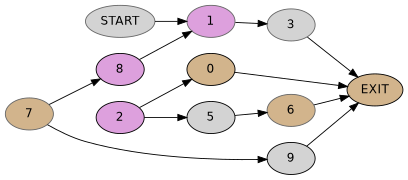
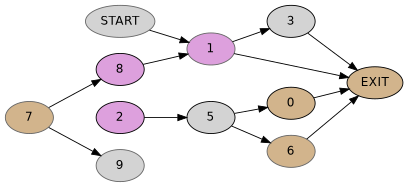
  digraph {
    fontname="DejaVu Sans"
    rankdir=LR
    node [color=gray40 fillcolor=lightgrey fontname="DejaVu Sans" style=filled]
    edge [fontname="DejaVu Sans"]
    n1 [label=START]
    1 [fillcolor=plum]
-   3
+   3 [color=black]
    n4 [color=black fillcolor=tan label=EXIT]
    2 [color=black fillcolor=plum]
    n6 [color=black fillcolor=tan label=0]
    5 [color=black]
    6 [fillcolor=tan]
    7 [fillcolor=tan]
    8 [color=black fillcolor=plum]
-   9 [color=black]
+   9
    n1 -> 1
    1 -> 3
    3 -> n4
-   2 -> n6
+   5 -> n6
    2 -> 5
    n6 -> n4
    5 -> 6
    6 -> n4
    7 -> 8
    7 -> 9
    8 -> 1
-   9 -> n4
+   1 -> n4
  }
